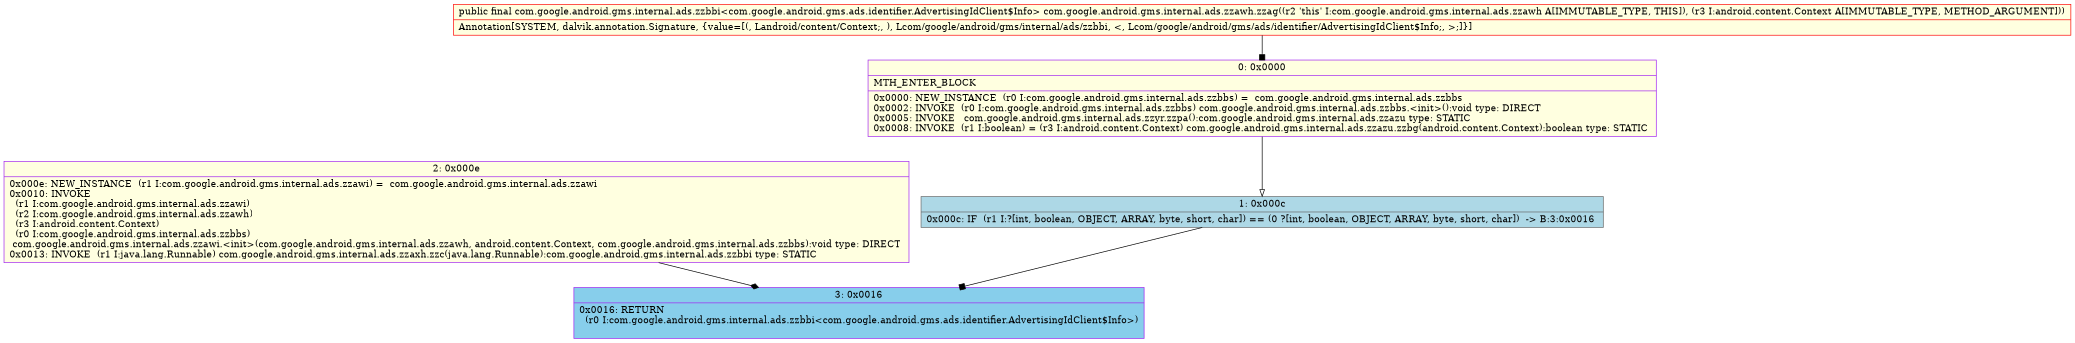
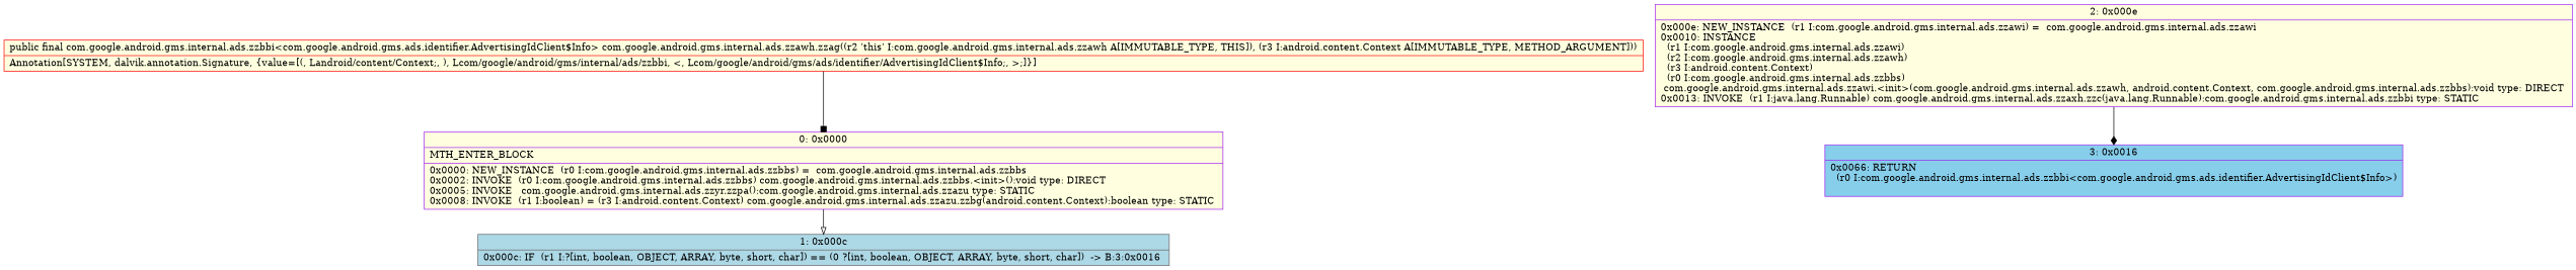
  digraph {
    node [color=purple fillcolor=lightyellow shape=record style=filled]
    edge [arrowhead=box]
    n1 [label="{0\:\ 0x0000|MTH_ENTER_BLOCK\l|0x0000: NEW_INSTANCE  (r0 I:com.google.android.gms.internal.ads.zzbbs) =  com.google.android.gms.internal.ads.zzbbs \l0x0002: INVOKE  (r0 I:com.google.android.gms.internal.ads.zzbbs) com.google.android.gms.internal.ads.zzbbs.\<init\>():void type: DIRECT \l0x0005: INVOKE   com.google.android.gms.internal.ads.zzyr.zzpa():com.google.android.gms.internal.ads.zzazu type: STATIC \l0x0008: INVOKE  (r1 I:boolean) = (r3 I:android.content.Context) com.google.android.gms.internal.ads.zzazu.zzbg(android.content.Context):boolean type: STATIC \l}"]
    n2 [color=gray40 fillcolor=lightblue label="{1\:\ 0x000c|0x000c: IF  (r1 I:?[int, boolean, OBJECT, ARRAY, byte, short, char]) == (0 ?[int, boolean, OBJECT, ARRAY, byte, short, char])  \-\> B:3:0x0016 \l}"]
-   n3 [fillcolor=skyblue label="{3\:\ 0x0016|0x0016: RETURN  \l  (r0 I:com.google.android.gms.internal.ads.zzbbi\<com.google.android.gms.ads.identifier.AdvertisingIdClient$Info\>)\l \l}"]
-   n4 [label="{2\:\ 0x000e|0x000e: NEW_INSTANCE  (r1 I:com.google.android.gms.internal.ads.zzawi) =  com.google.android.gms.internal.ads.zzawi \l0x0010: INVOKE  \l  (r1 I:com.google.android.gms.internal.ads.zzawi)\l  (r2 I:com.google.android.gms.internal.ads.zzawh)\l  (r3 I:android.content.Context)\l  (r0 I:com.google.android.gms.internal.ads.zzbbs)\l com.google.android.gms.internal.ads.zzawi.\<init\>(com.google.android.gms.internal.ads.zzawh, android.content.Context, com.google.android.gms.internal.ads.zzbbs):void type: DIRECT \l0x0013: INVOKE  (r1 I:java.lang.Runnable) com.google.android.gms.internal.ads.zzaxh.zzc(java.lang.Runnable):com.google.android.gms.internal.ads.zzbbi type: STATIC \l}"]
+   n3 [fillcolor=skyblue label="{3\:\ 0x0016|0x0066: RETURN  \l  (r0 I:com.google.android.gms.internal.ads.zzbbi\<com.google.android.gms.ads.identifier.AdvertisingIdClient$Info\>)\l \l}"]
+   n4 [label="{2\:\ 0x000e|0x000e: NEW_INSTANCE  (r1 I:com.google.android.gms.internal.ads.zzawi) =  com.google.android.gms.internal.ads.zzawi \l0x0010: INSTANCE  \l  (r1 I:com.google.android.gms.internal.ads.zzawi)\l  (r2 I:com.google.android.gms.internal.ads.zzawh)\l  (r3 I:android.content.Context)\l  (r0 I:com.google.android.gms.internal.ads.zzbbs)\l com.google.android.gms.internal.ads.zzawi.\<init\>(com.google.android.gms.internal.ads.zzawh, android.content.Context, com.google.android.gms.internal.ads.zzbbs):void type: DIRECT \l0x0013: INVOKE  (r1 I:java.lang.Runnable) com.google.android.gms.internal.ads.zzaxh.zzc(java.lang.Runnable):com.google.android.gms.internal.ads.zzbbi type: STATIC \l}"]
    n5 [color=red label="{public final com.google.android.gms.internal.ads.zzbbi\<com.google.android.gms.ads.identifier.AdvertisingIdClient$Info\> com.google.android.gms.internal.ads.zzawh.zzag((r2 'this' I:com.google.android.gms.internal.ads.zzawh A[IMMUTABLE_TYPE, THIS]), (r3 I:android.content.Context A[IMMUTABLE_TYPE, METHOD_ARGUMENT]))  | Annotation[SYSTEM, dalvik.annotation.Signature, \{value=[(, Landroid\/content\/Context;, ), Lcom\/google\/android\/gms\/internal\/ads\/zzbbi, \<, Lcom\/google\/android\/gms\/ads\/identifier\/AdvertisingIdClient$Info;, \>;]\}]\l}"]
    n1 -> n2 [arrowhead=onormal]
-   n2 -> n3
    n4 -> n3 [arrowhead=diamond]
    n5 -> n1
  }
